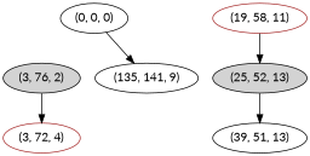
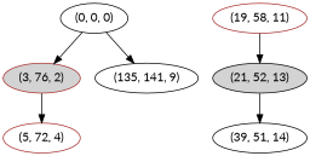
  digraph {
    fontname=Lato
    node [color=black fillcolor=white fontname=Lato style=filled]
    edge [fontname=Lato]
-   "(3, 76, 2)" [fillcolor=lightgrey]
+   "(3, 76, 2)" [color=brown fillcolor=lightgrey]
    "(0, 0, 0)"
    "(135, 141, 9)"
-   "(5, 72, 4)" [color=brown label="(3, 72, 4)"]
+   "(5, 72, 4)" [color=brown]
    "(19, 58, 11)" [color=brown]
-   "(21, 52, 13)" [fillcolor=lightgrey label="(25, 52, 13)"]
-   "(39, 51, 14)" [label="(39, 51, 13)"]
+   "(21, 52, 13)" [fillcolor=lightgrey]
+   "(39, 51, 14)"
    "(3, 76, 2)" -> "(5, 72, 4)"
+   "(0, 0, 0)" -> "(3, 76, 2)"
    "(0, 0, 0)" -> "(135, 141, 9)"
    "(19, 58, 11)" -> "(21, 52, 13)"
    "(21, 52, 13)" -> "(39, 51, 14)"
  }
